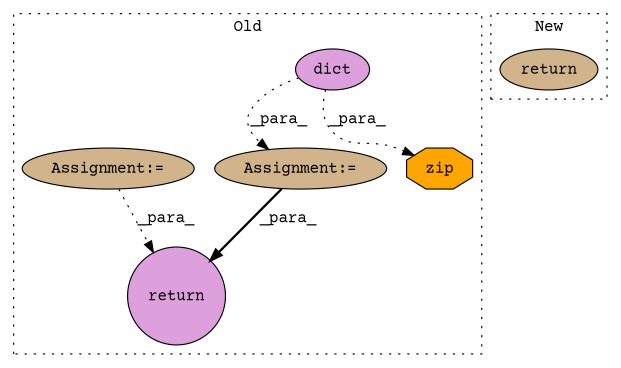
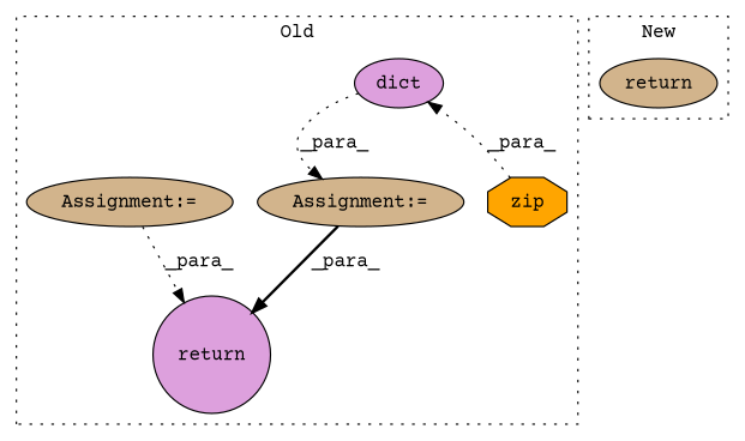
  digraph {
    fontname="Courier Prime"
    node [a=32 l=7 shape=ellipse style=filled fillcolor=tan fontname="Courier Prime"]
    edge [style=dotted fontname="Courier Prime"]
    n1 [l="5,1" label=dict s="1423,1509" fillcolor=plum]
    n2 [a=41 label=return s=1951 shape=circle fillcolor=plum]
    n3 [a=7 l=1 label="Assignment:=" s=1409]
    n4 [a=7 l=1 label="Assignment:=" s=1422]
    n5 [l="4,1" label=zip s="1433,1507" shape=octagon fillcolor=orange]
    n6 [a=41 label=return s=1174]
    subgraph cluster_1 {
      label=Old
      style=dotted
      n1
      n2
      n3
      n4
      n5
    }
    subgraph cluster_2 {
      label=New
      style=dotted
      n6
    }
    n1 -> n4 [label=_para_]
    n3 -> n2 [label=_para_]
    n4 -> n2 [label=_para_ style=bold]
-   n1 -> n5 [label=_para_]
+   n5 -> n1 [label=_para_]
  }
